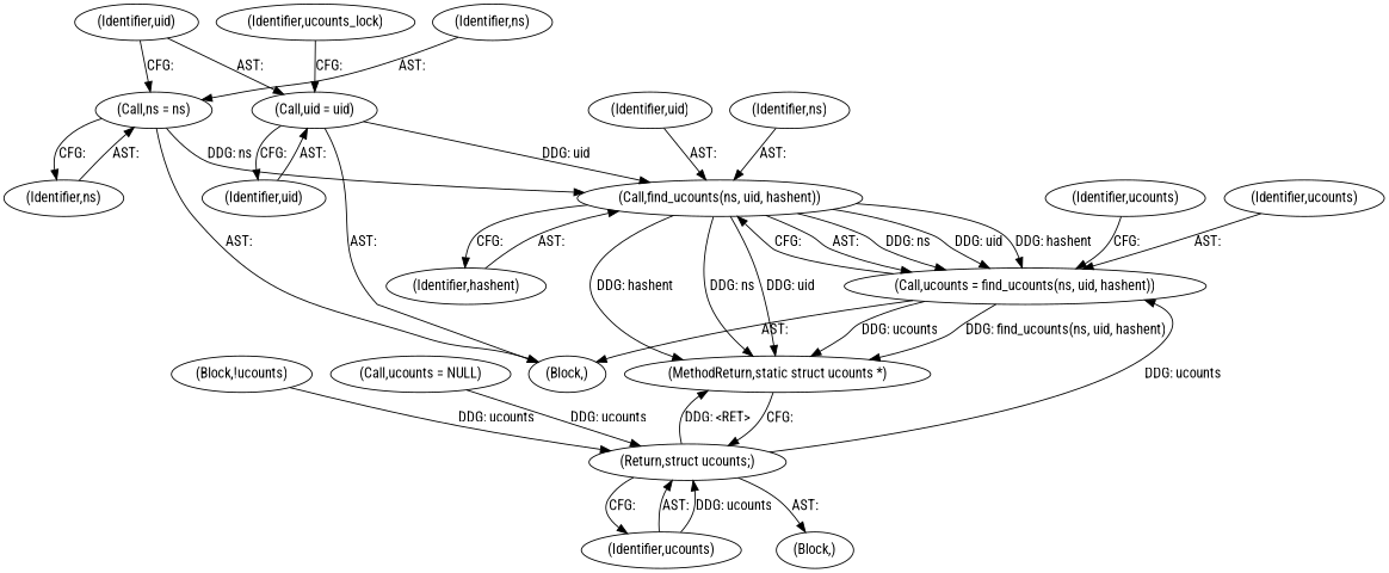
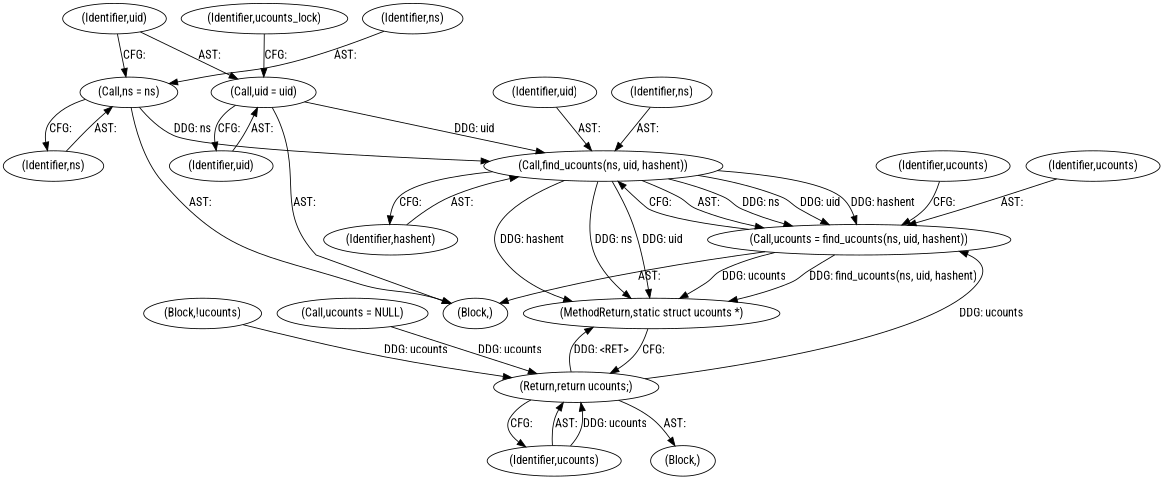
  digraph {
    fontname="Roboto Condensed"
    node [fontname="Roboto Condensed"]
    edge [fontname="Roboto Condensed"]
    n1 [label="(Call,find_ucounts(ns, uid, hashent))"]
    n2 [label="(Call,ucounts = find_ucounts(ns, uid, hashent))"]
    n3 [label="(Identifier,hashent)"]
    n4 [label="(MethodReturn,static struct ucounts *)"]
    n5 [label="(Block,)"]
-   n6 [label="(Return,struct ucounts;)"]
+   n6 [label="(Return,return ucounts;)"]
    n7 [label="(Call,ns = ns)"]
    n8 [label="(Identifier,ns)"]
    n9 [label="(Call,uid = uid)"]
    n10 [label="(Identifier,uid)"]
    n11 [label="(Identifier,ucounts)"]
    n12 [label="(Block,)"]
    n13 [label="(Identifier,uid)"]
    n14 [label="(Identifier,uid)"]
    n15 [label="(Block,!ucounts)"]
    n16 [label="(Call,ucounts = NULL)"]
    n17 [label="(Identifier,ns)"]
    n18 [label="(Identifier,ucounts_lock)"]
    n19 [label="(Identifier,ns)"]
    n20 [label="(Identifier,ucounts)"]
    n21 [label="(Identifier,ucounts)"]
    n1 -> n2 [label="AST: "]
    n1 -> n2 [label="DDG: ns"]
    n1 -> n2 [label="DDG: uid"]
    n1 -> n2 [label="DDG: hashent"]
    n1 -> n3 [label="CFG: "]
    n1 -> n4 [label="DDG: hashent"]
    n1 -> n4 [label="DDG: ns"]
    n1 -> n4 [label="DDG: uid"]
    n2 -> n1 [label="CFG: "]
    n2 -> n4 [label="DDG: find_ucounts(ns, uid, hashent)"]
    n2 -> n4 [label="DDG: ucounts"]
    n2 -> n5 [label="AST: "]
    n3 -> n1 [label="AST: "]
    n4 -> n6 [label="CFG: "]
    n6 -> n2 [label="DDG: ucounts"]
    n6 -> n4 [label="DDG: <RET>"]
    n6 -> n11 [label="CFG: "]
    n6 -> n12 [label="AST: "]
    n7 -> n1 [label="DDG: ns"]
    n7 -> n5 [label="AST: "]
    n7 -> n8 [label="CFG: "]
    n8 -> n7 [label="AST: "]
    n9 -> n1 [label="DDG: uid"]
    n9 -> n5 [label="AST: "]
    n9 -> n10 [label="CFG: "]
    n10 -> n9 [label="AST: "]
    n11 -> n6 [label="AST: "]
    n11 -> n6 [label="DDG: ucounts"]
    n13 -> n7 [label="CFG: "]
    n13 -> n9 [label="AST: "]
    n14 -> n1 [label="AST: "]
    n15 -> n6 [label="DDG: ucounts"]
    n16 -> n6 [label="DDG: ucounts"]
    n17 -> n1 [label="AST: "]
    n18 -> n9 [label="CFG: "]
    n19 -> n7 [label="AST: "]
    n20 -> n2 [label="CFG: "]
    n21 -> n2 [label="AST: "]
  }
